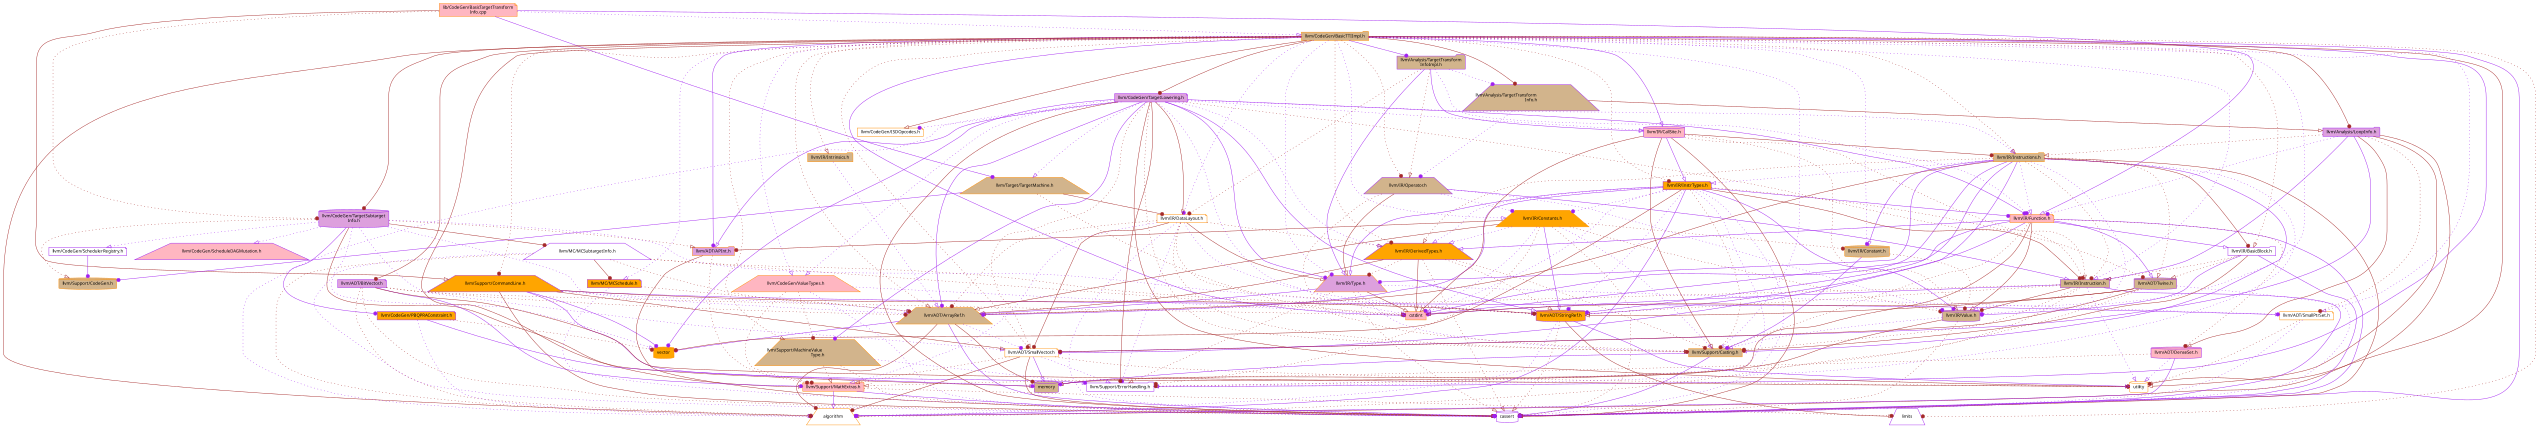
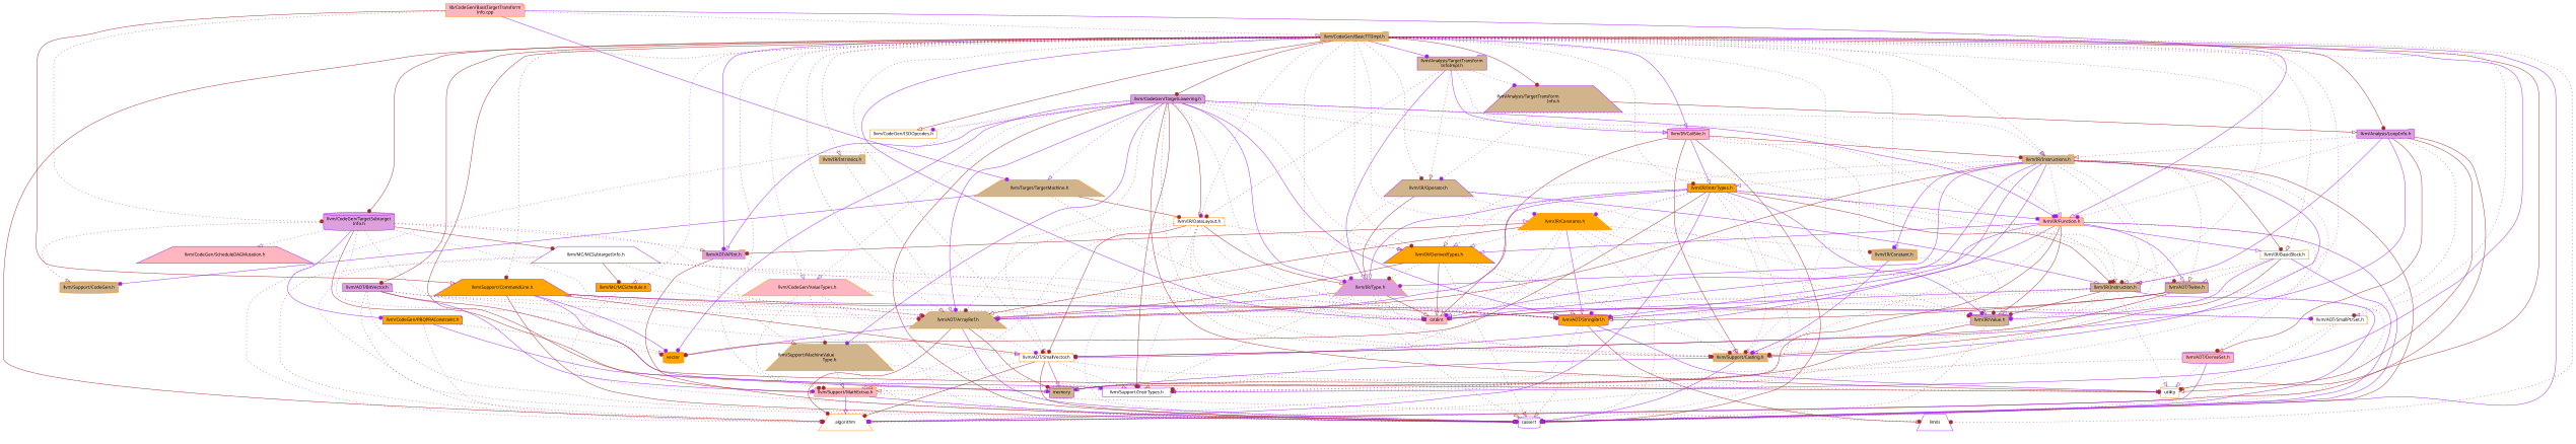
  digraph {
    fontname="Noto Sans"
    node [color=purple fillcolor=tan fontname="Noto Sans" fontsize=10 shape=note style=filled]
    edge [arrowhead=onormal color=brown fontname="Noto Sans" fontsize=10 labelfontname=Helvetica labelfontsize=10 style=dotted]
    n1 [color=darkorange fillcolor=lightpink fontcolor=black height=0.2 label="lib/CodeGen/BasicTargetTransform\lInfo.cpp" width=0.4]
    n2 [color=darkorange height=0.2 label="llvm/CodeGen/BasicTTIImpl.h" shape=folder width=0.4]
    n3 [color=darkorange fillcolor=lightpink height=0.2 label="llvm/IR/Function.h" width=0.4]
    n4 [color=darkorange height=0.2 label="llvm/Target/TargetMachine.h" shape=trapezium width=0.4]
    n5 [fillcolor=plum height=0.2 label="llvm/CodeGen/TargetSubtarget\lInfo.h" shape=cylinder width=0.4]
    n6 [fillcolor=orange height=0.2 label="llvm/Support/CommandLine.h" shape=trapezium width=0.4]
    n7 [color=darkorange fillcolor=plum height=0.2 label="llvm/ADT/APInt.h" shape=folder width=0.4]
    n8 [color=darkorange fillcolor=lightpink height=0.2 label="llvm/Support/MathExtras.h" shape=folder width=0.4]
    n9 [color=darkorange fillcolor=white height=0.2 label=algorithm shape=trapezium width=0.4]
    n10 [fillcolor=white height=0.2 label=cassert shape=cylinder width=0.4]
    n11 [fillcolor=white height=0.2 label=limits shape=trapezium width=0.4]
    n12 [color=darkorange height=0.2 label="llvm/ADT/ArrayRef.h" shape=trapezium width=0.4]
    n13 [color=darkorange fillcolor=white height=0.2 label="llvm/ADT/SmallVector.h" width=0.4]
-   n14 [fillcolor=white height=0.2 label="llvm/Support/ErrorHandling.h" shape=folder width=0.4]
+   n14 [fillcolor=white height=0.2 label="llvm/Support/InstrTypes.h" shape=folder width=0.4]
    n15 [color=darkorange fillcolor=white height=0.2 label=utility shape=cylinder width=0.4]
    n16 [fillcolor=plum height=0.2 label="llvm/ADT/BitVector.h" width=0.4]
    n17 [color=darkorange fillcolor=lightpink height=0.2 label=cstdint width=0.4]
    n18 [color=darkorange fillcolor=white height=0.2 label="llvm/ADT/SmallPtrSet.h" width=0.4]
    n19 [fillcolor=plum height=0.2 label="llvm/Analysis/LoopInfo.h" shape=folder width=0.4]
    n20 [height=0.2 label="llvm/IR/Instruction.h" shape=folder width=0.4]
    n21 [height=0.2 label="llvm/IR/Value.h" shape=cylinder width=0.4]
    n22 [color=darkorange height=0.2 label="llvm/Support/Casting.h" width=0.4]
    n23 [color=darkorange height=0.2 label="llvm/IR/Instructions.h" shape=folder width=0.4]
-   n24 [fillcolor=white height=0.2 label="llvm/IR/BasicBlock.h" shape=folder width=0.4]
+   n24 [color=darkorange fillcolor=white height=0.2 label="llvm/IR/BasicBlock.h" shape=folder width=0.4]
    n25 [color=darkorange height=0.2 label="llvm/IR/Constant.h" shape=cylinder width=0.4]
    n26 [fillcolor=orange height=0.2 label="llvm/IR/DerivedTypes.h" shape=trapezium width=0.4]
    n27 [color=darkorange fillcolor=plum height=0.2 label="llvm/IR/Type.h" shape=trapezium width=0.4]
    n28 [fillcolor=orange height=0.2 label="llvm/IR/InstrTypes.h" width=0.4]
    n29 [color=darkorange fillcolor=orange height=0.2 label="llvm/IR/Constants.h" shape=trapezium width=0.4]
    n30 [height=0.2 label="llvm/Analysis/TargetTransform\lInfo.h" shape=trapezium width=0.4]
    n31 [height=0.2 label="llvm/IR/Operator.h" shape=trapezium width=0.4]
    n32 [height=0.2 label="llvm/Analysis/TargetTransform\lInfoImpl.h" shape=folder width=0.4]
    n33 [fillcolor=lightpink height=0.2 label="llvm/IR/CallSite.h" shape=cylinder width=0.4]
    n34 [color=darkorange fillcolor=white height=0.2 label="llvm/IR/DataLayout.h" width=0.4]
    n35 [color=darkorange fillcolor=white height=0.2 label="llvm/CodeGen/ISDOpcodes.h" width=0.4]
    n36 [fillcolor=plum height=0.2 label="llvm/CodeGen/TargetLowering.h" width=0.4]
    n37 [color=darkorange fillcolor=lightpink height=0.2 label="llvm/CodeGen/ValueTypes.h" shape=trapezium width=0.4]
    n38 [color=darkorange height=0.2 label="llvm/Support/MachineValue\lType.h" shape=trapezium width=0.4]
    n39 [fillcolor=orange height=0.2 label="llvm/MC/MCSchedule.h" width=0.4]
    n40 [color=darkorange height=0.2 label="llvm/IR/Intrinsics.h" shape=folder width=0.4]
    n41 [height=0.2 label=memory shape=cylinder width=0.4]
    n42 [fillcolor=lightpink height=0.2 label="llvm/ADT/DenseSet.h" shape=cylinder width=0.4]
    n43 [fillcolor=orange height=0.2 label="llvm/ADT/StringRef.h" shape=cylinder width=0.4]
    n44 [height=0.2 label="llvm/ADT/Twine.h" shape=cylinder width=0.4]
    n45 [color=darkorange height=0.2 label="llvm/Support/CodeGen.h" shape=cylinder width=0.4]
    n46 [color=darkorange fillcolor=orange height=0.2 label=vector shape=cylinder width=0.4]
    n47 [fillcolor=orange height=0.2 label="llvm/CodeGen/PBQPRAConstraint.h" width=0.4]
    n48 [fillcolor=lightpink height=0.2 label="llvm/CodeGen/ScheduleDAGMutation.h" shape=trapezium width=0.4]
-   n49 [fillcolor=white height=0.2 label="llvm/CodeGen/SchedulerRegistry.h" width=0.4]
    n50 [fillcolor=white height=0.2 label="llvm/MC/MCSubtargetInfo.h" shape=trapezium width=0.4]
    n1 -> n2 [color=purple]
    n1 -> n3 [color=purple style=solid]
    n1 -> n4 [arrowhead=dot color=purple style=solid]
    n1 -> n5 [arrowhead=dot]
    n1 -> n6 [style=solid]
    n2 -> n5 [arrowhead=dot style=solid]
    n2 -> n6 [arrowhead=dot]
    n2 -> n7 [arrowhead=dot color=purple style=solid]
    n2 -> n8 [style=solid]
    n2 -> n9 [style=solid]
    n2 -> n10 [arrowhead=dot color=purple style=solid]
    n2 -> n11 [arrowhead=dot]
    n2 -> n12
    n2 -> n13 [arrowhead=dot]
    n2 -> n14 [color=purple style=solid]
    n2 -> n15 [style=solid]
    n2 -> n16 [arrowhead=dot style=solid]
    n2 -> n17 [arrowhead=dot color=purple style=solid]
    n2 -> n18 [color=purple]
    n2 -> n19 [arrowhead=dot style=solid]
    n2 -> n20 [color=purple]
    n2 -> n21 [arrowhead=dot color=purple]
    n2 -> n22 [color=purple]
    n2 -> n23
    n2 -> n24
    n2 -> n25 [arrowhead=dot color=purple]
    n2 -> n26 [arrowhead=dot]
    n2 -> n27 [arrowhead=dot color=purple]
    n2 -> n28 [arrowhead=dot]
    n2 -> n29 [color=purple]
    n2 -> n30 [arrowhead=dot style=solid]
    n2 -> n31 [arrowhead=dot]
    n2 -> n32 [arrowhead=dot color=purple style=solid]
    n2 -> n33 [color=purple style=solid]
    n2 -> n34 [arrowhead=dot color=purple]
    n2 -> n35 [style=solid]
    n2 -> n36 [arrowhead=dot style=solid]
    n2 -> n37 [color=purple]
    n2 -> n38
    n2 -> n39 [color=purple]
    n2 -> n40
    n3 -> n10 [color=purple style=solid]
    n3 -> n17 [color=purple style=solid]
    n3 -> n21 [style=solid]
    n3 -> n22
    n3 -> n24 [color=purple style=solid]
    n3 -> n26 [color=purple style=solid]
    n3 -> n41 [style=solid]
    n3 -> n42 [arrowhead=dot]
    n3 -> n43 [color=purple style=solid]
    n3 -> n44 [color=purple style=solid]
    n4 -> n34 [arrowhead=dot style=solid]
    n4 -> n43
    n4 -> n45 [arrowhead=dot color=purple style=solid]
    n5 -> n7
    n5 -> n12 [color=purple]
    n5 -> n13 [color=purple]
    n5 -> n41 [style=solid]
    n5 -> n43 [arrowhead=dot color=purple]
    n5 -> n45
    n5 -> n46 [color=purple]
    n5 -> n47 [arrowhead=dot color=purple style=solid]
    n5 -> n48 [color=purple]
-   n5 -> n49 [color=purple]
    n5 -> n50 [arrowhead=dot style=solid]
    n6 -> n10 [style=solid]
    n6 -> n12 [color=purple]
    n6 -> n13 [style=solid]
    n6 -> n14 [color=purple style=solid]
    n6 -> n18 [color=purple style=solid]
    n6 -> n43 [style=solid]
    n6 -> n46 [arrowhead=dot color=purple style=solid]
    n7 -> n8 [arrowhead=dot]
    n7 -> n10 [arrowhead=dot style=solid]
    n8 -> n9 [color=purple style=solid]
    n8 -> n10 [arrowhead=dot color=purple style=solid]
    n8 -> n11 [arrowhead=dot]
    n12 -> n9 [arrowhead=dot style=solid]
    n12 -> n10 [arrowhead=dot color=purple style=solid]
    n12 -> n13 [arrowhead=dot color=purple]
    n12 -> n41 [arrowhead=dot style=solid]
    n12 -> n46 [arrowhead=dot color=purple style=solid]
    n13 -> n8
    n13 -> n9 [arrowhead=dot style=solid]
    n13 -> n10 [style=solid]
    n13 -> n14 [color=purple]
    n13 -> n15 [arrowhead=dot]
    n13 -> n41 [color=purple style=solid]
    n16 -> n8 [arrowhead=dot color=purple style=solid]
    n16 -> n9 [arrowhead=dot]
    n16 -> n10 [arrowhead=dot]
    n16 -> n12 [arrowhead=dot]
    n16 -> n15 [style=solid]
    n16 -> n17 [arrowhead=dot]
    n18 -> n10 [arrowhead=dot color=purple]
    n18 -> n15 [arrowhead=dot]
    n19 -> n3 [arrowhead=dot color=purple]
    n19 -> n9 [arrowhead=dot style=solid]
    n19 -> n13 [arrowhead=dot color=purple style=solid]
    n19 -> n15 [style=solid]
    n19 -> n18 [arrowhead=dot]
    n19 -> n20 [color=purple style=solid]
    n19 -> n23
    n19 -> n42 [style=solid]
    n20 -> n9
    n20 -> n10 [color=purple style=solid]
    n20 -> n12
    n20 -> n15 [color=purple]
    n20 -> n17 [arrowhead=dot color=purple style=solid]
    n20 -> n21 [arrowhead=dot style=solid]
    n20 -> n22 [arrowhead=dot]
    n20 -> n43
    n21 -> n10
    n21 -> n22 [color=purple]
    n21 -> n41 [style=solid]
    n22 -> n10 [arrowhead=dot color=purple style=solid]
    n22 -> n41 [arrowhead=dot color=purple style=solid]
    n23 -> n3 [color=purple]
    n23 -> n10 [arrowhead=dot style=solid]
    n23 -> n12 [style=solid]
    n23 -> n13 [arrowhead=dot color=purple style=solid]
    n23 -> n14 [color=purple]
    n23 -> n17 [color=purple style=solid]
    n23 -> n20 [arrowhead=dot]
    n23 -> n21 [color=purple]
    n23 -> n22 [color=purple style=solid]
    n23 -> n24 [arrowhead=dot style=solid]
    n23 -> n25 [color=purple style=solid]
    n23 -> n26
    n23 -> n27 [arrowhead=dot color=purple style=solid]
    n23 -> n28 [color=purple]
    n23 -> n43 [arrowhead=dot color=purple style=solid]
    n23 -> n44
    n24 -> n10 [arrowhead=dot color=purple style=solid]
    n24 -> n20
    n24 -> n21 [arrowhead=dot color=purple style=solid]
    n24 -> n22 [arrowhead=dot style=solid]
    n24 -> n44
    n25 -> n21 [arrowhead=dot]
    n25 -> n22 [arrowhead=dot color=purple style=solid]
    n26 -> n10
    n26 -> n12 [style=solid]
    n26 -> n17 [style=solid]
    n26 -> n22 [arrowhead=dot]
    n26 -> n27 [arrowhead=dot]
    n26 -> n43
    n27 -> n10
    n27 -> n12 [color=purple style=solid]
    n27 -> n14
    n27 -> n17 [style=solid]
    n27 -> n18 [arrowhead=dot color=purple]
    n27 -> n22 [color=purple]
    n28 -> n3 [arrowhead=dot color=purple style=solid]
    n28 -> n9 [arrowhead=dot color=purple style=solid]
    n28 -> n10 [arrowhead=dot color=purple]
    n28 -> n12 [arrowhead=dot color=purple style=solid]
    n28 -> n14 [color=purple]
    n28 -> n17 [color=purple]
    n28 -> n20 [arrowhead=dot style=solid]
    n28 -> n21 [arrowhead=dot color=purple style=solid]
    n28 -> n22 [arrowhead=dot]
    n28 -> n26 [color=purple]
    n28 -> n27 [color=purple style=solid]
    n28 -> n29 [arrowhead=dot color=purple]
    n28 -> n43 [arrowhead=dot color=purple]
    n28 -> n44 [arrowhead=dot]
    n28 -> n46 [arrowhead=dot style=solid]
    n29 -> n7 [arrowhead=dot style=solid]
    n29 -> n10 [arrowhead=dot]
    n29 -> n12 [style=solid]
    n29 -> n14 [arrowhead=dot]
    n29 -> n17 [arrowhead=dot color=purple]
    n29 -> n21 [arrowhead=dot]
    n29 -> n22 [color=purple]
    n29 -> n25 [arrowhead=dot]
    n29 -> n26 [color=purple]
    n29 -> n43 [color=purple style=solid]
    n30 -> n19 [style=solid]
    n30 -> n31 [arrowhead=dot color=purple]
    n31 -> n20 [color=purple style=solid]
    n31 -> n21 [arrowhead=dot color=purple]
    n31 -> n22
    n31 -> n27 [style=solid]
    n31 -> n29 [arrowhead=dot color=purple]
    n32 -> n3 [arrowhead=dot color=purple]
    n32 -> n27 [color=purple style=solid]
    n32 -> n30 [arrowhead=dot color=purple]
    n32 -> n31
    n32 -> n33 [color=purple style=solid]
    n32 -> n34 [arrowhead=dot]
    n33 -> n10 [style=solid]
    n33 -> n17 [style=solid]
    n33 -> n20
    n33 -> n21
    n33 -> n22 [style=solid]
    n33 -> n23 [arrowhead=dot style=solid]
    n33 -> n28 [color=purple style=solid]
    n34 -> n8 [color=purple]
    n34 -> n10 [color=purple]
    n34 -> n12 [arrowhead=dot]
    n34 -> n13 [arrowhead=dot style=solid]
    n34 -> n14 [arrowhead=dot color=purple]
    n34 -> n17
    n34 -> n22 [arrowhead=dot]
    n34 -> n26
    n34 -> n27 [style=solid]
    n34 -> n43 [color=purple]
    n36 -> n3 [arrowhead=dot color=purple style=solid]
    n36 -> n4 [color=purple]
    n36 -> n7 [color=purple style=solid]
    n36 -> n9 [arrowhead=dot color=purple]
    n36 -> n10 [style=solid]
    n36 -> n12 [arrowhead=dot color=purple style=solid]
    n36 -> n13
    n36 -> n14 [arrowhead=dot style=solid]
    n36 -> n15 [arrowhead=dot style=solid]
    n36 -> n17 [color=purple]
    n36 -> n20 [arrowhead=dot]
    n36 -> n22
    n36 -> n23 [color=purple]
    n36 -> n26 [color=purple]
    n36 -> n27 [arrowhead=dot color=purple style=solid]
    n36 -> n33 [color=purple]
    n36 -> n34 [style=solid]
    n36 -> n35 [arrowhead=dot color=purple]
    n36 -> n37 [color=purple]
    n36 -> n38 [arrowhead=dot color=purple style=solid]
    n36 -> n43 [color=purple style=solid]
    n36 -> n46 [arrowhead=dot color=purple style=solid]
    n37 -> n8 [arrowhead=dot]
    n37 -> n10 [arrowhead=dot color=purple]
    n37 -> n17 [arrowhead=dot color=purple]
    n37 -> n38 [arrowhead=dot]
    n38 -> n8
    n38 -> n10
    n38 -> n14 [arrowhead=dot color=purple]
    n39 -> n10 [arrowhead=dot color=purple]
    n39 -> n12
    n40 -> n12 [color=purple]
    n42 -> n8
    n42 -> n9 [arrowhead=dot color=purple style=solid]
    n42 -> n15 [color=purple]
    n43 -> n9 [arrowhead=dot color=purple]
    n43 -> n10
    n43 -> n11 [style=solid]
    n43 -> n15 [color=purple style=solid]
    n44 -> n10 [arrowhead=dot color=purple]
    n44 -> n13 [arrowhead=dot style=solid]
    n44 -> n14 [arrowhead=dot]
    n44 -> n17 [style=solid]
    n44 -> n43 [style=solid]
    n47 -> n9 [color=purple]
    n47 -> n41 [arrowhead=dot color=purple style=solid]
    n47 -> n46 [arrowhead=dot]
-   n49 -> n45 [arrowhead=dot color=purple style=solid]
    n50 -> n9 [arrowhead=dot]
    n50 -> n10 [arrowhead=dot color=purple]
    n50 -> n12 [arrowhead=dot]
    n50 -> n17
    n50 -> n39 [arrowhead=dot style=solid]
    n50 -> n43 [arrowhead=dot]
  }
